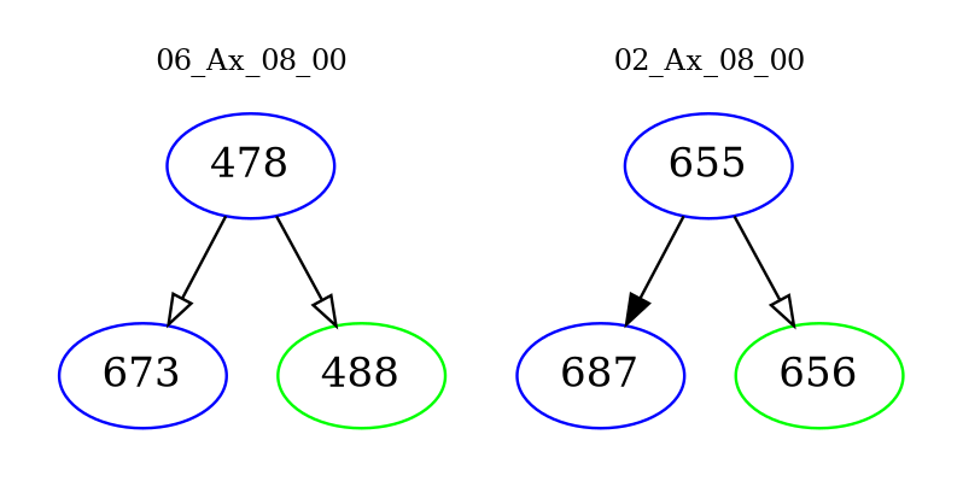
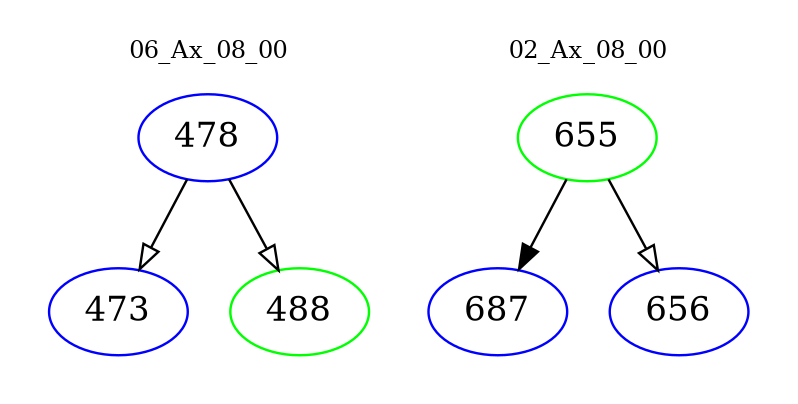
  digraph {
    node [color=blue]
    edge [arrowhead=onormal color=black]
    n1 [label=478]
-   n2 [label=673]
+   n2 [label=473]
    n3 [color=green label=488]
-   n4 [label=655]
+   n4 [color=green label=655]
    n5 [label=687]
-   n6 [color=green label=656]
+   n6 [label=656]
    subgraph cluster_1 {
      color=white
      fontsize=10
      label="06_Ax_08_00"
      n1
      n2
      n3
    }
    subgraph cluster_2 {
      color=white
      fontsize=10
      label="02_Ax_08_00"
      n4
      n5
      n6
    }
    n1 -> n2
    n1 -> n3
    n4 -> n5 [arrowhead=normal]
    n4 -> n6
  }
